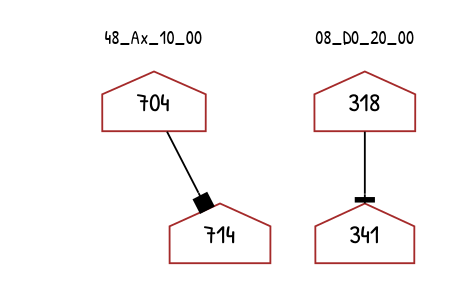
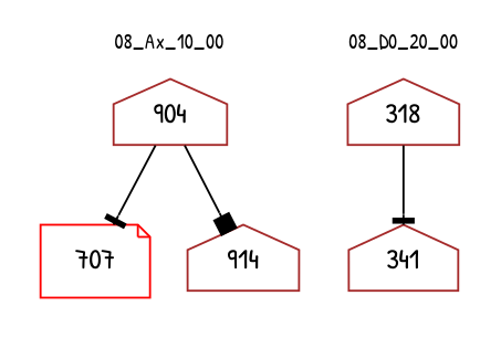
  digraph {
    fontname="Patrick Hand"
    node [color=brown fontname="Patrick Hand" shape=house]
    edge [arrowhead=tee color=black fontname="Patrick Hand"]
-   n1 [label=704]
-   n3 [label=714]
+   n1 [label=904]
+   n2 [color=red label=707 shape=note]
+   n3 [label=914]
    n4 [label=318]
    n5 [label=341]
    subgraph cluster_1 {
      color=white
      fontsize=10
-     label="48_Ax_10_00"
+     label="08_Ax_10_00"
      n1
+     n2
      n3
    }
    subgraph cluster_2 {
      color=white
      fontsize=10
      label="08_D0_20_00"
      n4
      n5
    }
+   n1 -> n2
    n1 -> n3 [arrowhead=box]
    n4 -> n5
  }
